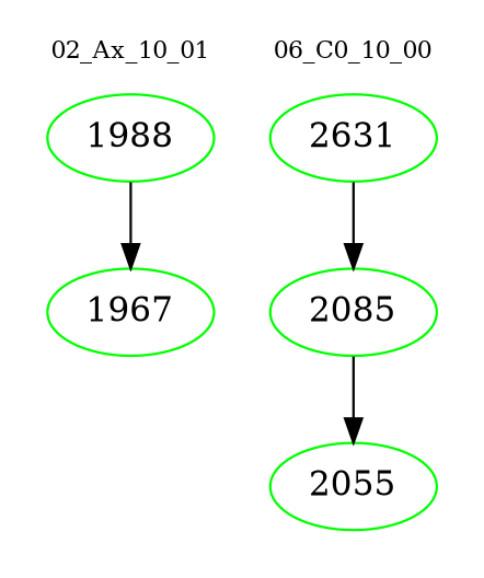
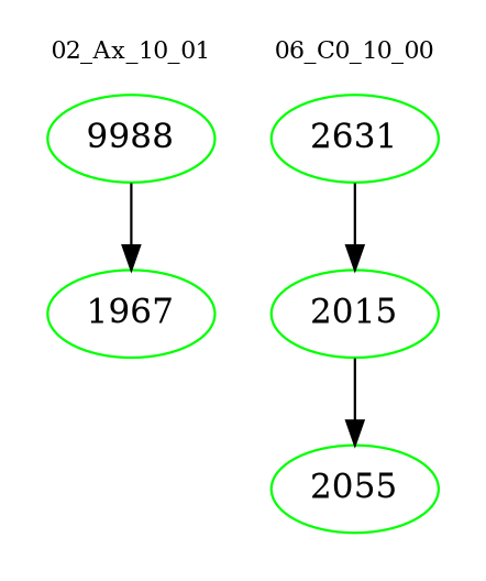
  digraph {
    node [color=green]
    edge [color=black]
-   n1 [label=1988]
+   n1 [label=9988]
    n2 [label=1967]
    n3 [label=2631]
-   n4 [label=2085]
+   n4 [label=2015]
    n5 [label=2055]
    subgraph cluster_1 {
      color=white
      fontsize=10
      label="02_Ax_10_01"
      n1
      n2
    }
    subgraph cluster_2 {
      color=white
      fontsize=10
      label="06_C0_10_00"
      n3
      n4
      n5
    }
    n1 -> n2
    n3 -> n4
    n4 -> n5
  }
